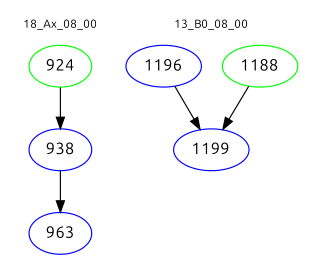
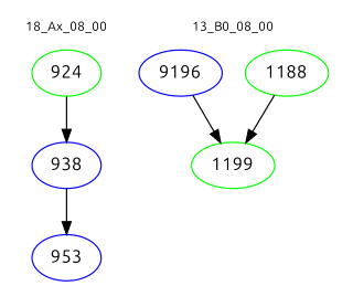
  digraph {
    fontname=Ubuntu
    node [color=blue fontname=Ubuntu]
    edge [color=black fontname=Ubuntu]
    n1 [color=green label=924]
    n2 [label=938]
-   n3 [label=963]
+   n3 [label=953]
    n4 [color=green label=1188]
-   n5 [label=1199]
-   n6 [label=1196]
+   n5 [color=green label=1199]
+   n6 [label=9196]
    subgraph cluster_1 {
      color=white
      fontsize=10
      label="18_Ax_08_00"
      n1
      n2
      n3
    }
    subgraph cluster_2 {
      color=white
      fontsize=10
      label="13_B0_08_00"
      n4
      n5
      n6
    }
    n1 -> n2
    n2 -> n3
    n4 -> n5
    n6 -> n5
  }
